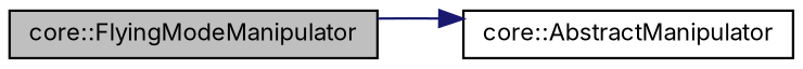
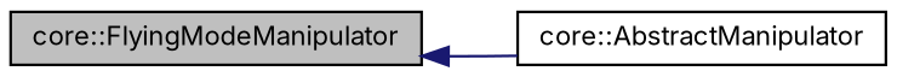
  digraph {
    rankdir=LR
    fontname=Inter
    node [color=black fontname=Inter fontsize=10 shape=record style=filled]
    n1 [fillcolor=grey75 fontcolor=black height=0.2 label="core::FlyingModeManipulator" width=0.4]
    n2 [fillcolor=white height=0.2 label="core::AbstractManipulator" width=0.4]
-   n2 -> n1 [color=midnightblue dir=back fontname=Inter fontsize=10 labelfontname=Helvetica labelfontsize=10 style=solid]
+   n1 -> n2 [color=midnightblue dir=back fontname=Inter fontsize=10 labelfontname=Helvetica labelfontsize=10 style=solid]
  }
